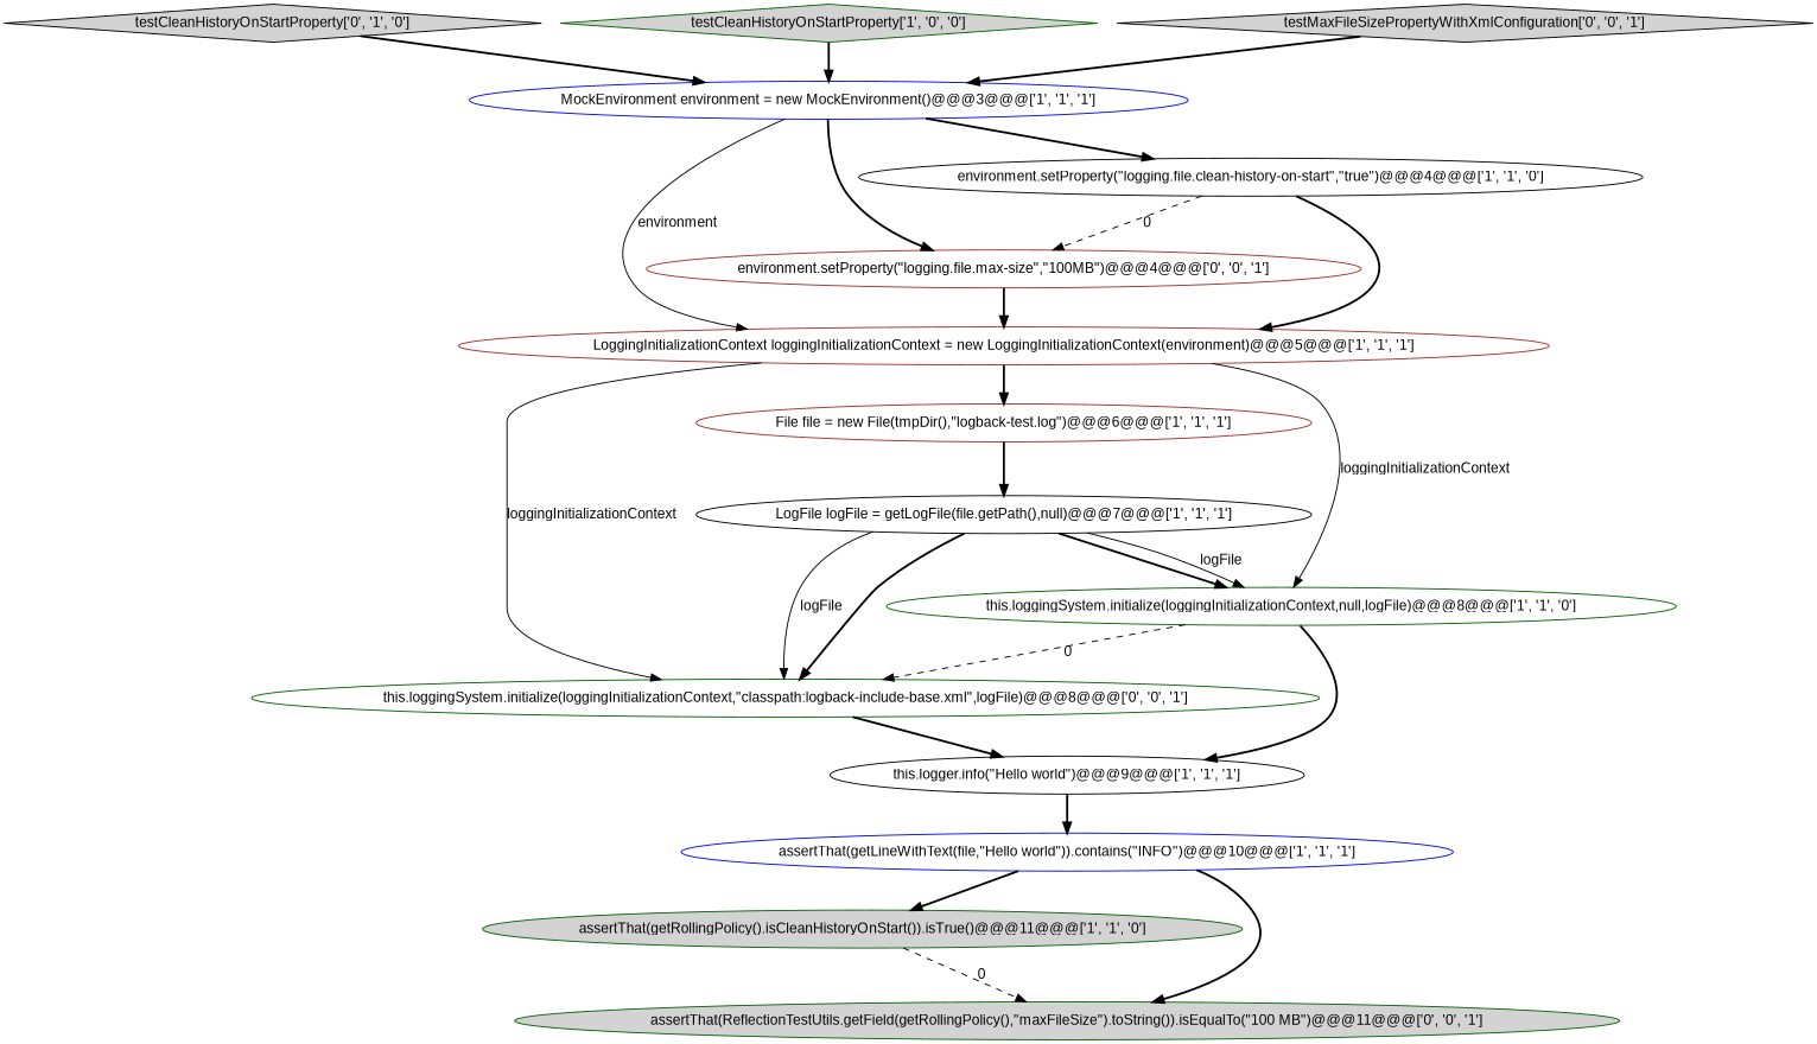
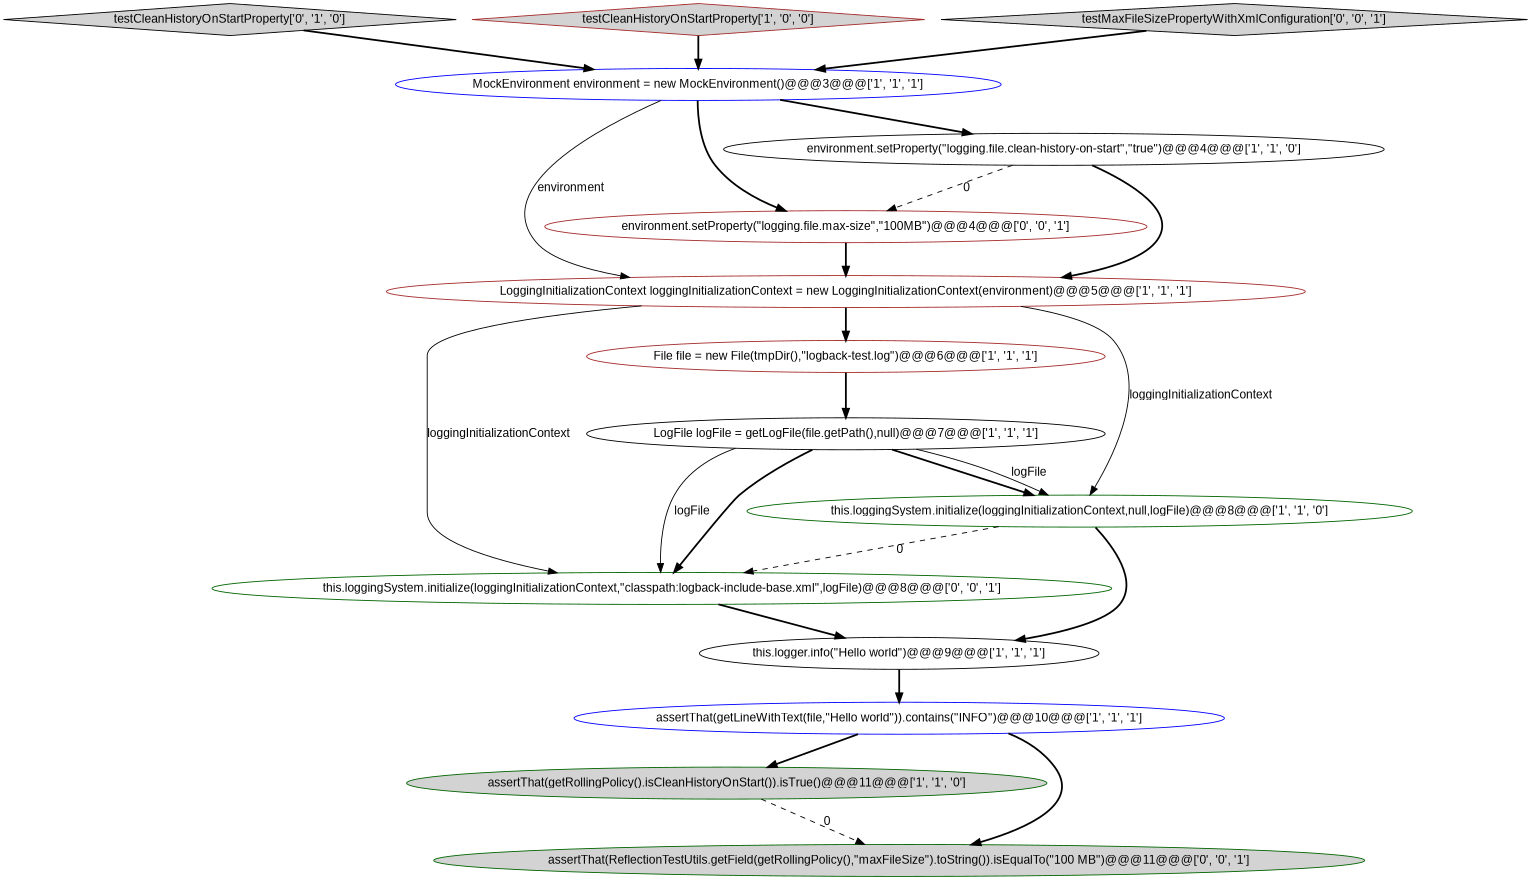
  digraph {
    fontname="Liberation Sans"
    node [fillcolor=white shape=ellipse style=filled color=darkgreen fontname="Liberation Sans"]
    edge [style=bold fontname="Liberation Sans"]
    n1 [label="this.loggingSystem.initialize(loggingInitializationContext,null,logFile)@@@8@@@['1', '1', '0']"]
    n2 [label="this.logger.info(\"Hello world\")@@@9@@@['1', '1', '1']" color=black]
    n3 [label="this.loggingSystem.initialize(loggingInitializationContext,\"classpath:logback-include-base.xml\",logFile)@@@8@@@['0', '0', '1']"]
    n4 [label="assertThat(getLineWithText(file,\"Hello world\")).contains(\"INFO\")@@@10@@@['1', '1', '1']" color=blue]
    n5 [label="LoggingInitializationContext loggingInitializationContext = new LoggingInitializationContext(environment)@@@5@@@['1', '1', '1']" color=brown]
    n6 [label="File file = new File(tmpDir(),\"logback-test.log\")@@@6@@@['1', '1', '1']" color=brown]
    n7 [label="environment.setProperty(\"logging.file.max-size\",\"100MB\")@@@4@@@['0', '0', '1']" color=brown]
    n8 [label="environment.setProperty(\"logging.file.clean-history-on-start\",\"true\")@@@4@@@['1', '1', '0']" color=black]
    n9 [label="LogFile logFile = getLogFile(file.getPath(),null)@@@7@@@['1', '1', '1']" color=black]
    n10 [label="MockEnvironment environment = new MockEnvironment()@@@3@@@['1', '1', '1']" color=blue]
    n11 [fillcolor=lightgray label="testCleanHistoryOnStartProperty['0', '1', '0']" shape=diamond color=black]
-   n12 [fillcolor=lightgray label="testCleanHistoryOnStartProperty['1', '0', '0']" shape=diamond]
+   n12 [fillcolor=lightgray label="testCleanHistoryOnStartProperty['1', '0', '0']" shape=diamond color=brown]
    n13 [fillcolor=lightgray label="assertThat(getRollingPolicy().isCleanHistoryOnStart()).isTrue()@@@11@@@['1', '1', '0']"]
    n14 [fillcolor=lightgray label="assertThat(ReflectionTestUtils.getField(getRollingPolicy(),\"maxFileSize\").toString()).isEqualTo(\"100 MB\")@@@11@@@['0', '0', '1']"]
    n15 [fillcolor=lightgray label="testMaxFileSizePropertyWithXmlConfiguration['0', '0', '1']" shape=diamond color=black]
    n1 -> n2
    n1 -> n3 [label=0 style=dashed]
    n2 -> n4
    n3 -> n2
    n4 -> n13
    n4 -> n14
    n5 -> n1 [label=loggingInitializationContext style=solid]
    n5 -> n3 [label=loggingInitializationContext style=solid]
    n5 -> n6
    n6 -> n9
    n7 -> n5
    n8 -> n5
    n8 -> n7 [label=0 style=dashed]
    n9 -> n1
    n9 -> n1 [label=logFile style=solid]
    n9 -> n3 [label=logFile style=solid]
    n9 -> n3
    n10 -> n5 [label=environment style=solid]
    n10 -> n7
    n10 -> n8
    n11 -> n10
    n12 -> n10
    n13 -> n14 [label=0 style=dashed]
    n15 -> n10
  }
